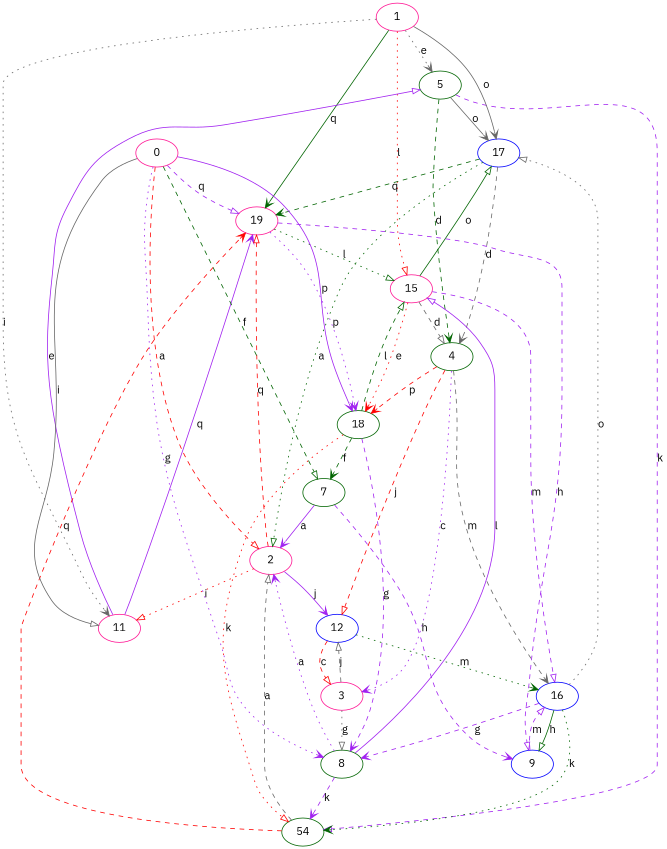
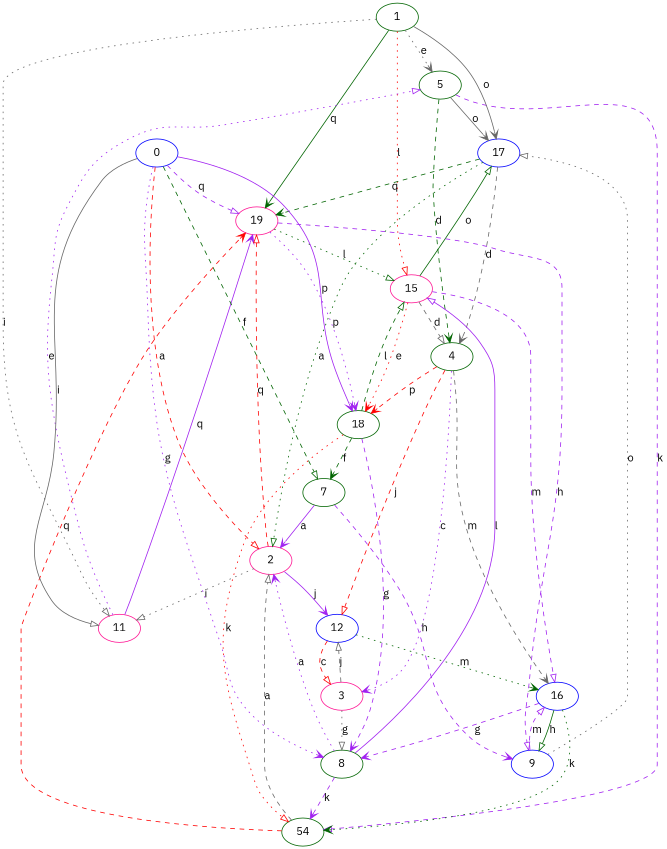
  strict digraph {
    fontname="IBM Plex Sans"
    node [color=darkgreen fontname="IBM Plex Sans"]
    edge [arrowhead=vee color=purple fontname="IBM Plex Sans" style=dashed]
    5
-   1 [color=deeppink]
+   1
    11 [color=deeppink]
    15 [color=deeppink]
    17 [color=blue]
    19 [color=deeppink]
    4
    n8 [label=54]
    16 [color=blue]
    18
    2 [color=deeppink]
    9 [color=blue]
    12 [color=blue]
    3 [color=deeppink]
    8
    7
-   0 [color=deeppink]
+   0 [color=blue]
    5 -> 17 [color=gray40 label=o style=solid]
    5 -> 4 [color=darkgreen label=d]
    5 -> n8 [arrowhead=onormal label=k]
    1 -> 5 [color=gray40 label=e style=dotted]
-   1 -> 11 [color=gray40 label=i style=dotted]
+   1 -> 11 [arrowhead=onormal color=gray40 label=i style=dotted]
    1 -> 15 [arrowhead=onormal color=red label=l style=dotted]
    1 -> 17 [color=gray40 label=o style=solid]
    1 -> 19 [color=darkgreen label=q style=solid]
-   11 -> 5 [arrowhead=onormal label=e style=solid]
+   11 -> 5 [arrowhead=onormal label=e style=dotted]
    11 -> 19 [label=q style=solid]
    15 -> 17 [arrowhead=onormal color=darkgreen label=o style=solid]
    15 -> 4 [arrowhead=onormal color=gray40 label=d]
    15 -> 16 [arrowhead=onormal label=m]
    15 -> 18 [color=red label=e style=dotted]
    17 -> 19 [color=darkgreen label=q]
    17 -> 4 [color=gray40 label=d]
    17 -> 2 [arrowhead=onormal color=darkgreen label=a style=dotted]
    19 -> 15 [arrowhead=onormal color=darkgreen label=l style=dotted]
    19 -> 18 [label=p style=dotted]
    19 -> 9 [arrowhead=onormal label=h]
    4 -> 16 [color=gray40 label=m]
    4 -> 18 [color=red label=p]
    4 -> 12 [arrowhead=onormal color=red label=j]
    4 -> 3 [label=c style=dotted]
    n8 -> 19 [color=red label=q]
    n8 -> 2 [arrowhead=onormal color=gray40 label=a]
    16 -> n8 [color=darkgreen label=k style=dotted]
    16 -> 9 [arrowhead=onormal color=darkgreen label=h style=solid]
    16 -> 8 [label=g]
    18 -> 15 [arrowhead=onormal color=darkgreen label=l]
    18 -> n8 [arrowhead=onormal color=red label=k style=dotted]
    18 -> 8 [label=g]
    18 -> 7 [color=darkgreen label=f]
-   2 -> 11 [arrowhead=onormal color=red label=i style=dotted]
+   2 -> 11 [arrowhead=onormal color=gray40 label=i style=dotted]
    2 -> 19 [arrowhead=onormal color=red label=q]
    2 -> 12 [label=j style=solid]
-   16 -> 17 [arrowhead=onormal color=gray40 label=o style=dotted]
+   9 -> 17 [arrowhead=onormal color=gray40 label=o style=dotted]
    9 -> 16 [arrowhead=onormal label=m]
    12 -> 16 [color=darkgreen label=m style=dotted]
    12 -> 3 [arrowhead=onormal color=red label=c]
    3 -> 12 [arrowhead=onormal color=gray40 label=j]
    3 -> 8 [arrowhead=onormal color=gray40 label=g style=dotted]
    8 -> 15 [arrowhead=onormal label=l style=solid]
    8 -> n8 [label=k]
    8 -> 2 [label=a style=dotted]
    7 -> 2 [label=a style=solid]
    7 -> 9 [label=h]
    0 -> 11 [arrowhead=onormal color=gray40 label=i style=solid]
    0 -> 19 [arrowhead=onormal label=q]
    0 -> 18 [label=p style=solid]
    0 -> 2 [arrowhead=onormal color=red label=a]
    0 -> 8 [label=g style=dotted]
    0 -> 7 [arrowhead=onormal color=darkgreen label=f]
  }
